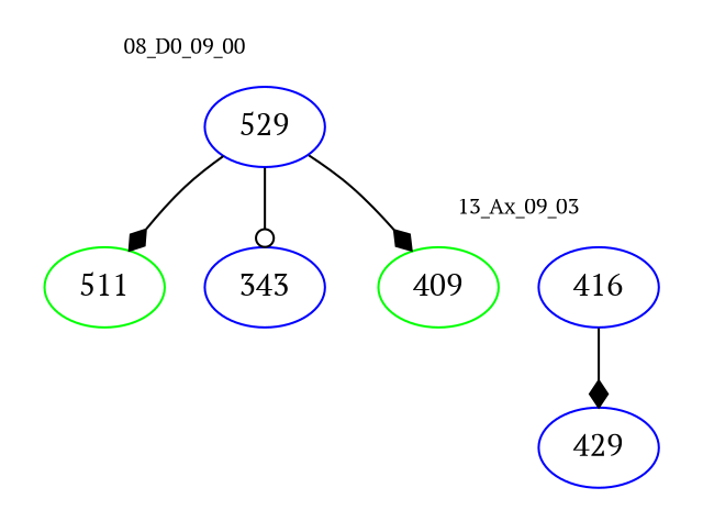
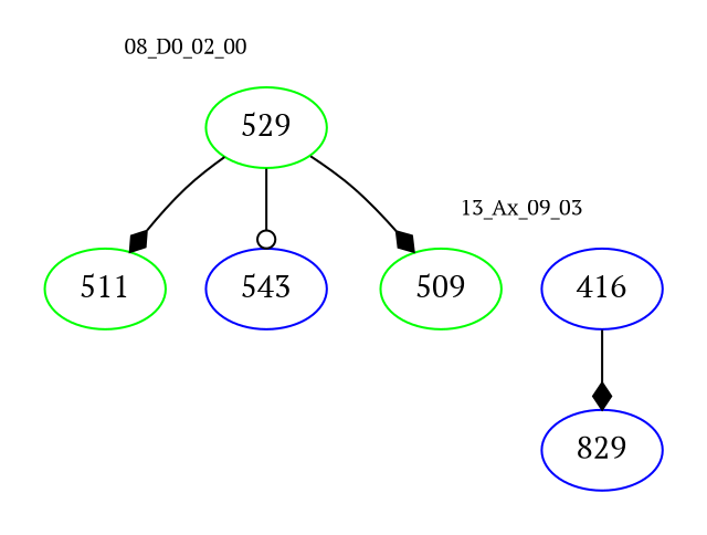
  digraph {
    fontname="PT Serif"
    node [color=blue fontname="PT Serif"]
    edge [arrowhead=diamond color=black fontname="PT Serif"]
    n1 [label=416]
-   n2 [color=green label=409]
-   n3 [label=429]
-   n4 [label=529]
+   n2 [color=green label=509]
+   n3 [label=829]
+   n4 [color=green label=529]
    n5 [color=green label=511]
-   n6 [label=343]
+   n6 [label=543]
    subgraph cluster_1 {
      color=white
      fontsize=10
      label="13_Ax_09_03"
      n1
      n2
      n3
    }
    subgraph cluster_2 {
      color=white
      fontsize=10
-     label="08_D0_09_00"
+     label="08_D0_02_00"
      n4
      n5
      n6
    }
    n1 -> n3
    n4 -> n2
    n4 -> n5
    n4 -> n6 [arrowhead=odot]
  }
